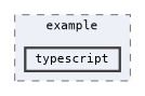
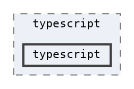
  digraph {
    compound=true
    fontname="DejaVu Sans Mono"
    n1 [color=grey25 fillcolor="#edf0f7" fontname="DejaVu Sans Mono" fontsize=10 height=0.2 label=typescript shape=box style="filled,bold" width=0.4]
    subgraph cluster_1 {
      bgcolor="#edf0f7"
      fontsize=10
-     label=example
+     label=typescript
      pencolor=grey50
      style="filled,dashed"
      n1
    }
  }
